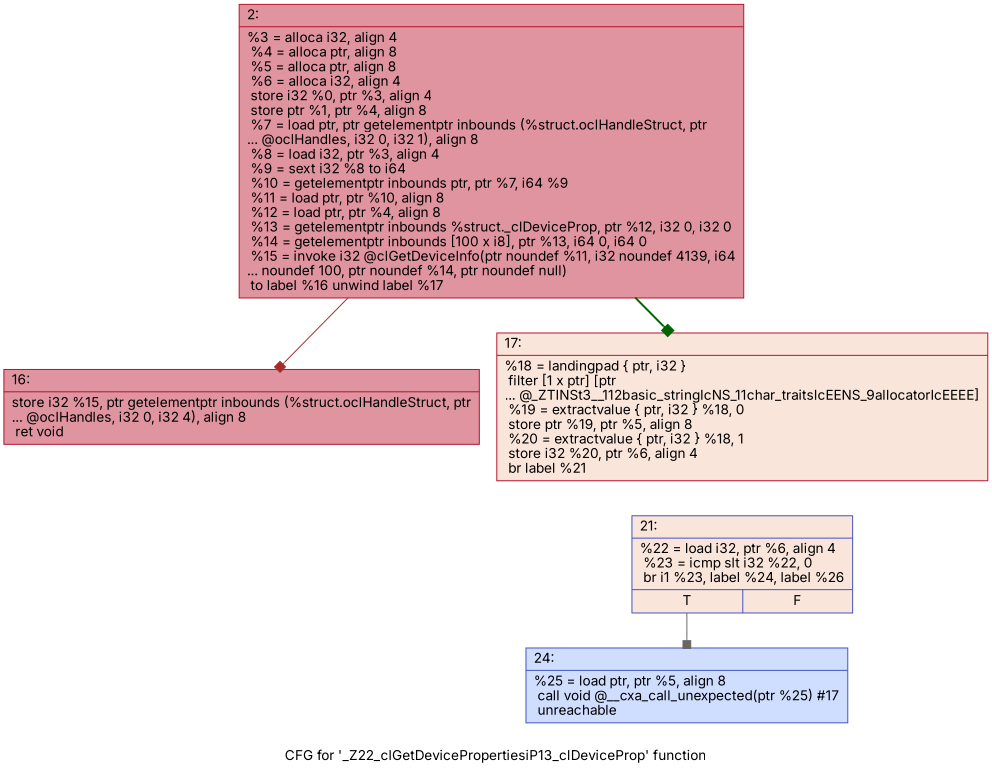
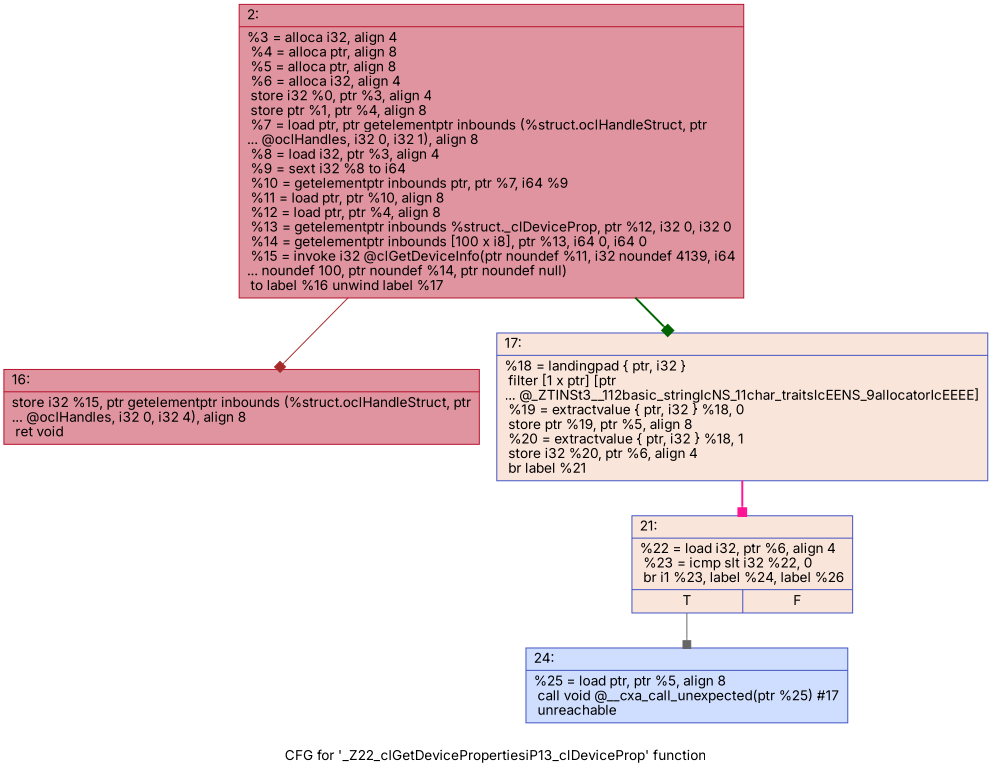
  digraph {
    fontname=Inter
    label="CFG for '_Z22_clGetDevicePropertiesiP13_clDeviceProp' function"
    node [color="#3d50c3ff" fillcolor="#b70d2870" fontname=Inter shape=record style=filled]
    edge [arrowhead=box fontname=Inter style=solid]
    n1 [color="#b70d28ff" label="{2:\l|  %3 = alloca i32, align 4\l  %4 = alloca ptr, align 8\l  %5 = alloca ptr, align 8\l  %6 = alloca i32, align 4\l  store i32 %0, ptr %3, align 4\l  store ptr %1, ptr %4, align 8\l  %7 = load ptr, ptr getelementptr inbounds (%struct.oclHandleStruct, ptr\l... @oclHandles, i32 0, i32 1), align 8\l  %8 = load i32, ptr %3, align 4\l  %9 = sext i32 %8 to i64\l  %10 = getelementptr inbounds ptr, ptr %7, i64 %9\l  %11 = load ptr, ptr %10, align 8\l  %12 = load ptr, ptr %4, align 8\l  %13 = getelementptr inbounds %struct._clDeviceProp, ptr %12, i32 0, i32 0\l  %14 = getelementptr inbounds [100 x i8], ptr %13, i64 0, i64 0\l  %15 = invoke i32 @clGetDeviceInfo(ptr noundef %11, i32 noundef 4139, i64\l... noundef 100, ptr noundef %14, ptr noundef null)\l          to label %16 unwind label %17\l}"]
    n2 [color="#b70d28ff" label="{16:\l|  store i32 %15, ptr getelementptr inbounds (%struct.oclHandleStruct, ptr\l... @oclHandles, i32 0, i32 4), align 8\l  ret void\l}"]
-   n3 [color="#b70d28ff" fillcolor="#f4c5ad70" label="{17:\l|  %18 = landingpad \{ ptr, i32 \}\l          filter [1 x ptr] [ptr\l... @_ZTINSt3__112basic_stringIcNS_11char_traitsIcEENS_9allocatorIcEEEE]\l  %19 = extractvalue \{ ptr, i32 \} %18, 0\l  store ptr %19, ptr %5, align 8\l  %20 = extractvalue \{ ptr, i32 \} %18, 1\l  store i32 %20, ptr %6, align 4\l  br label %21\l}"]
+   n3 [fillcolor="#f4c5ad70" label="{17:\l|  %18 = landingpad \{ ptr, i32 \}\l          filter [1 x ptr] [ptr\l... @_ZTINSt3__112basic_stringIcNS_11char_traitsIcEENS_9allocatorIcEEEE]\l  %19 = extractvalue \{ ptr, i32 \} %18, 0\l  store ptr %19, ptr %5, align 8\l  %20 = extractvalue \{ ptr, i32 \} %18, 1\l  store i32 %20, ptr %6, align 4\l  br label %21\l}"]
    n4 [fillcolor="#f4c5ad70" label="{21:\l|  %22 = load i32, ptr %6, align 4\l  %23 = icmp slt i32 %22, 0\l  br i1 %23, label %24, label %26\l|{<s0>T|<s1>F}}"]
    n5 [fillcolor="#93b5fe70" label="{24:\l|  %25 = load ptr, ptr %5, align 8\l  call void @__cxa_call_unexpected(ptr %25) #17\l  unreachable\l}"]
    n1 -> n2 [color=brown]
    n1 -> n3 [color=darkgreen style=bold]
+   n3 -> n4 [color=deeppink style=bold]
    n4 -> n5 [color=gray40 tailport=s0]
  }
